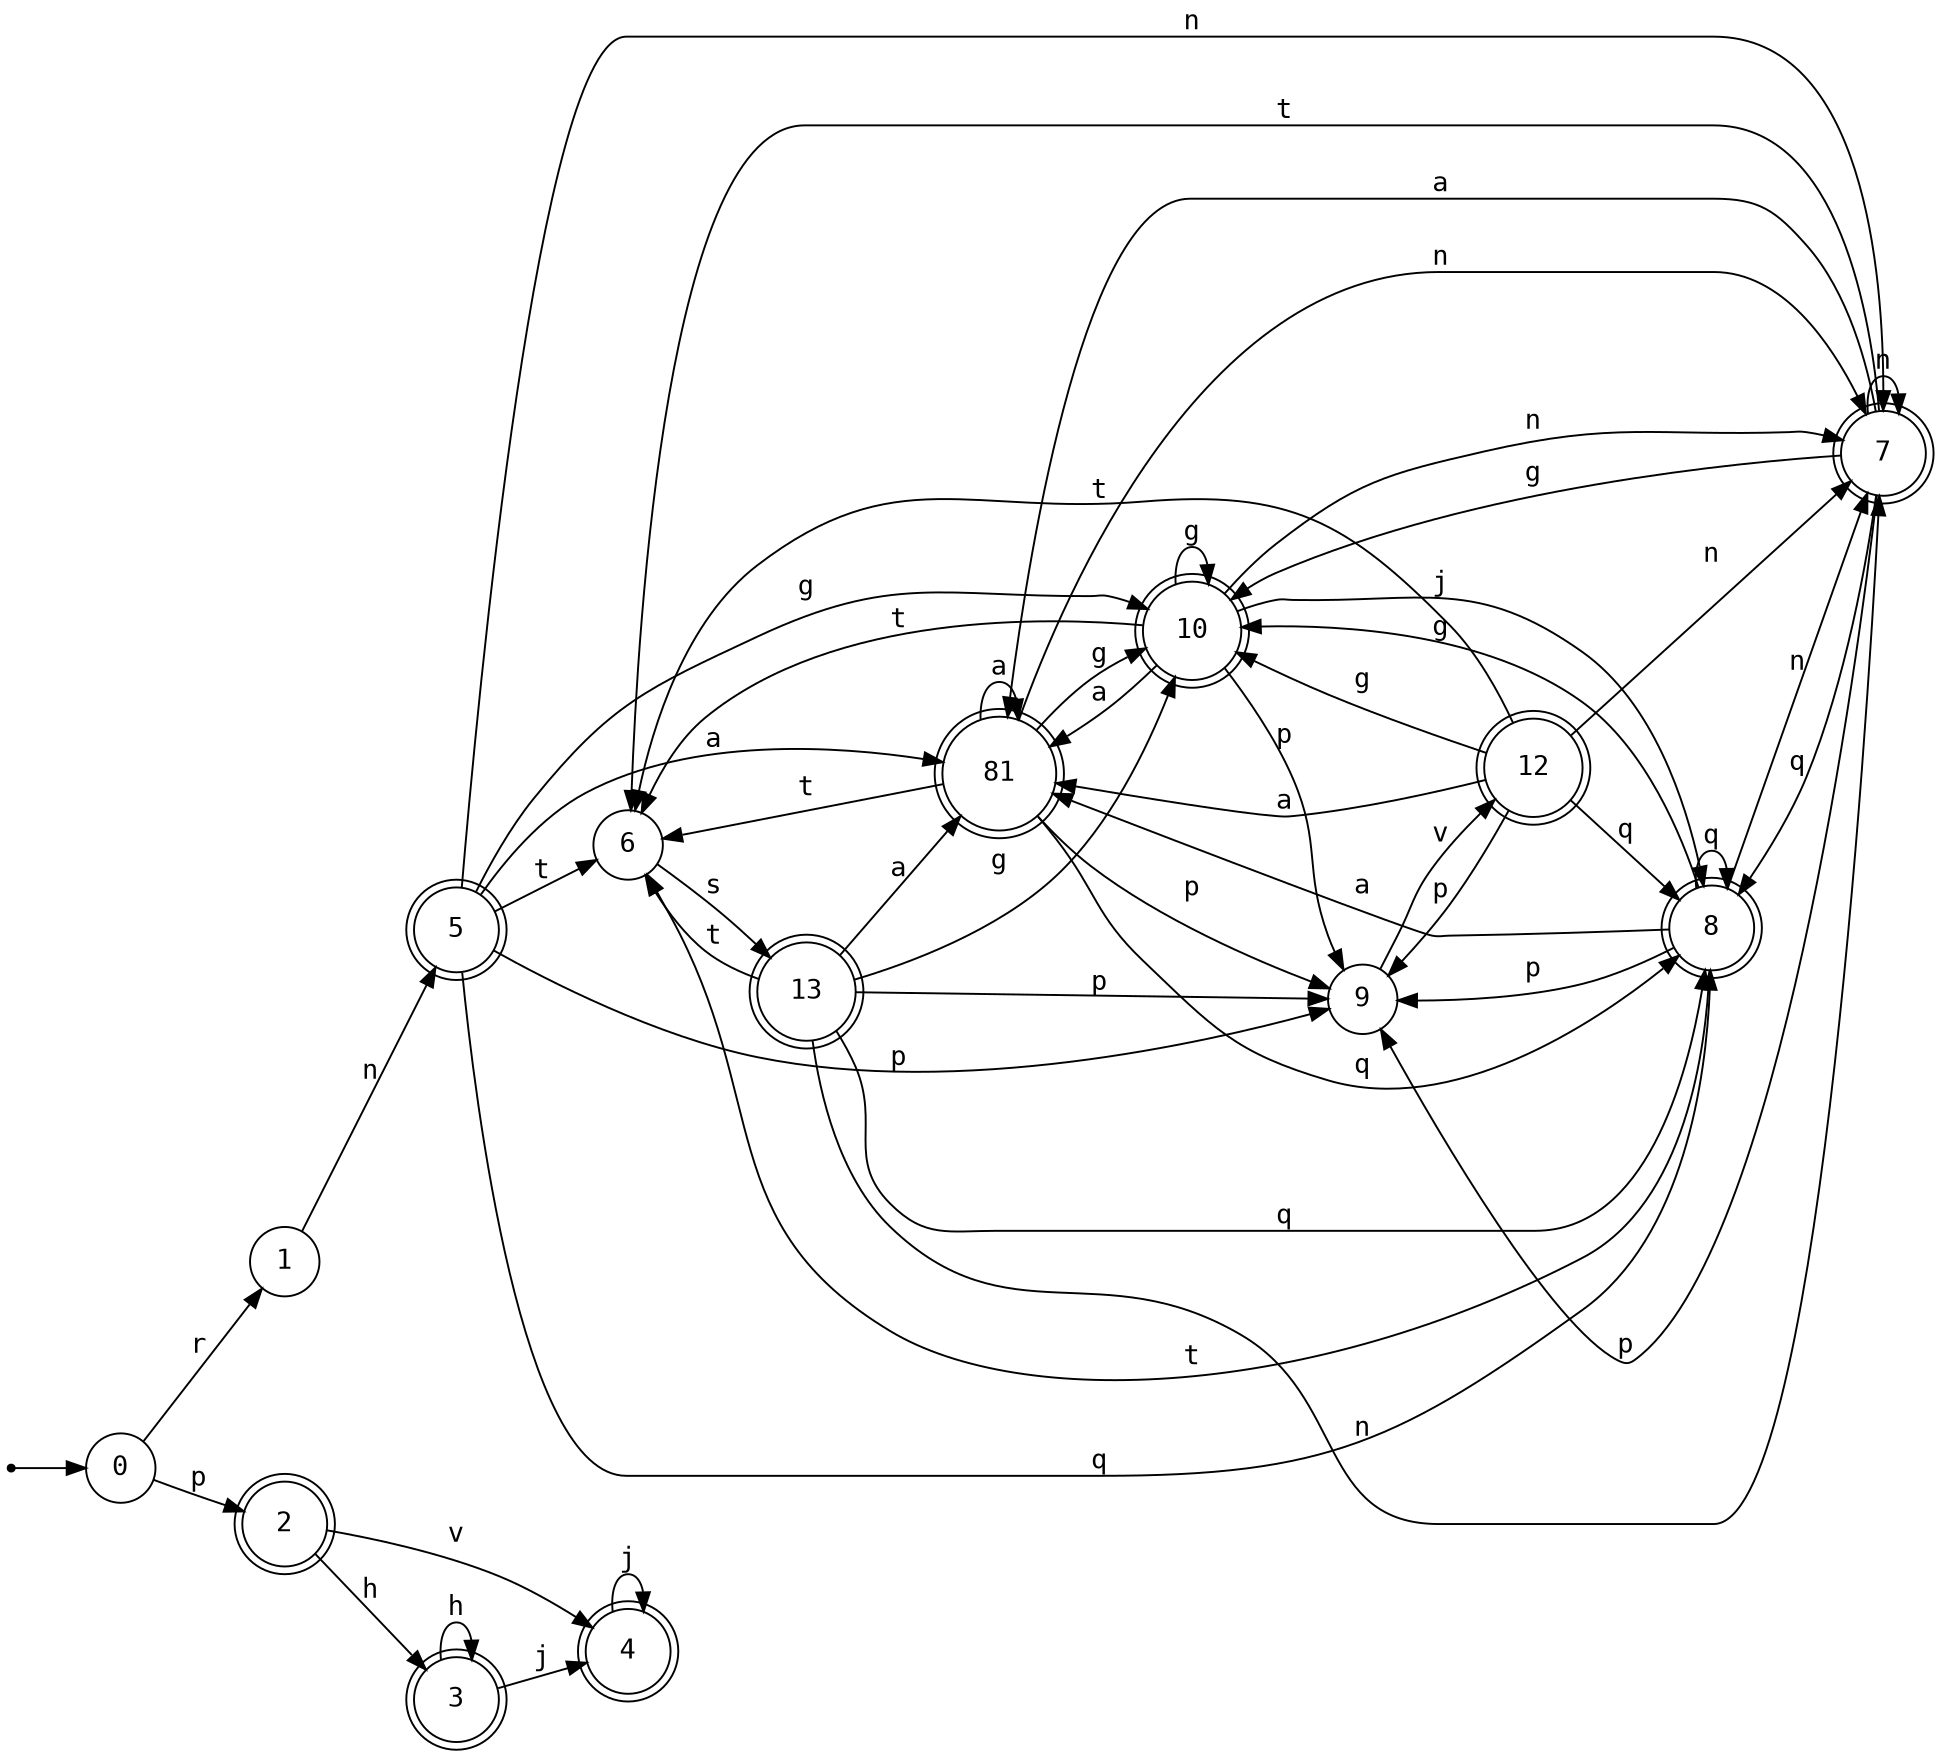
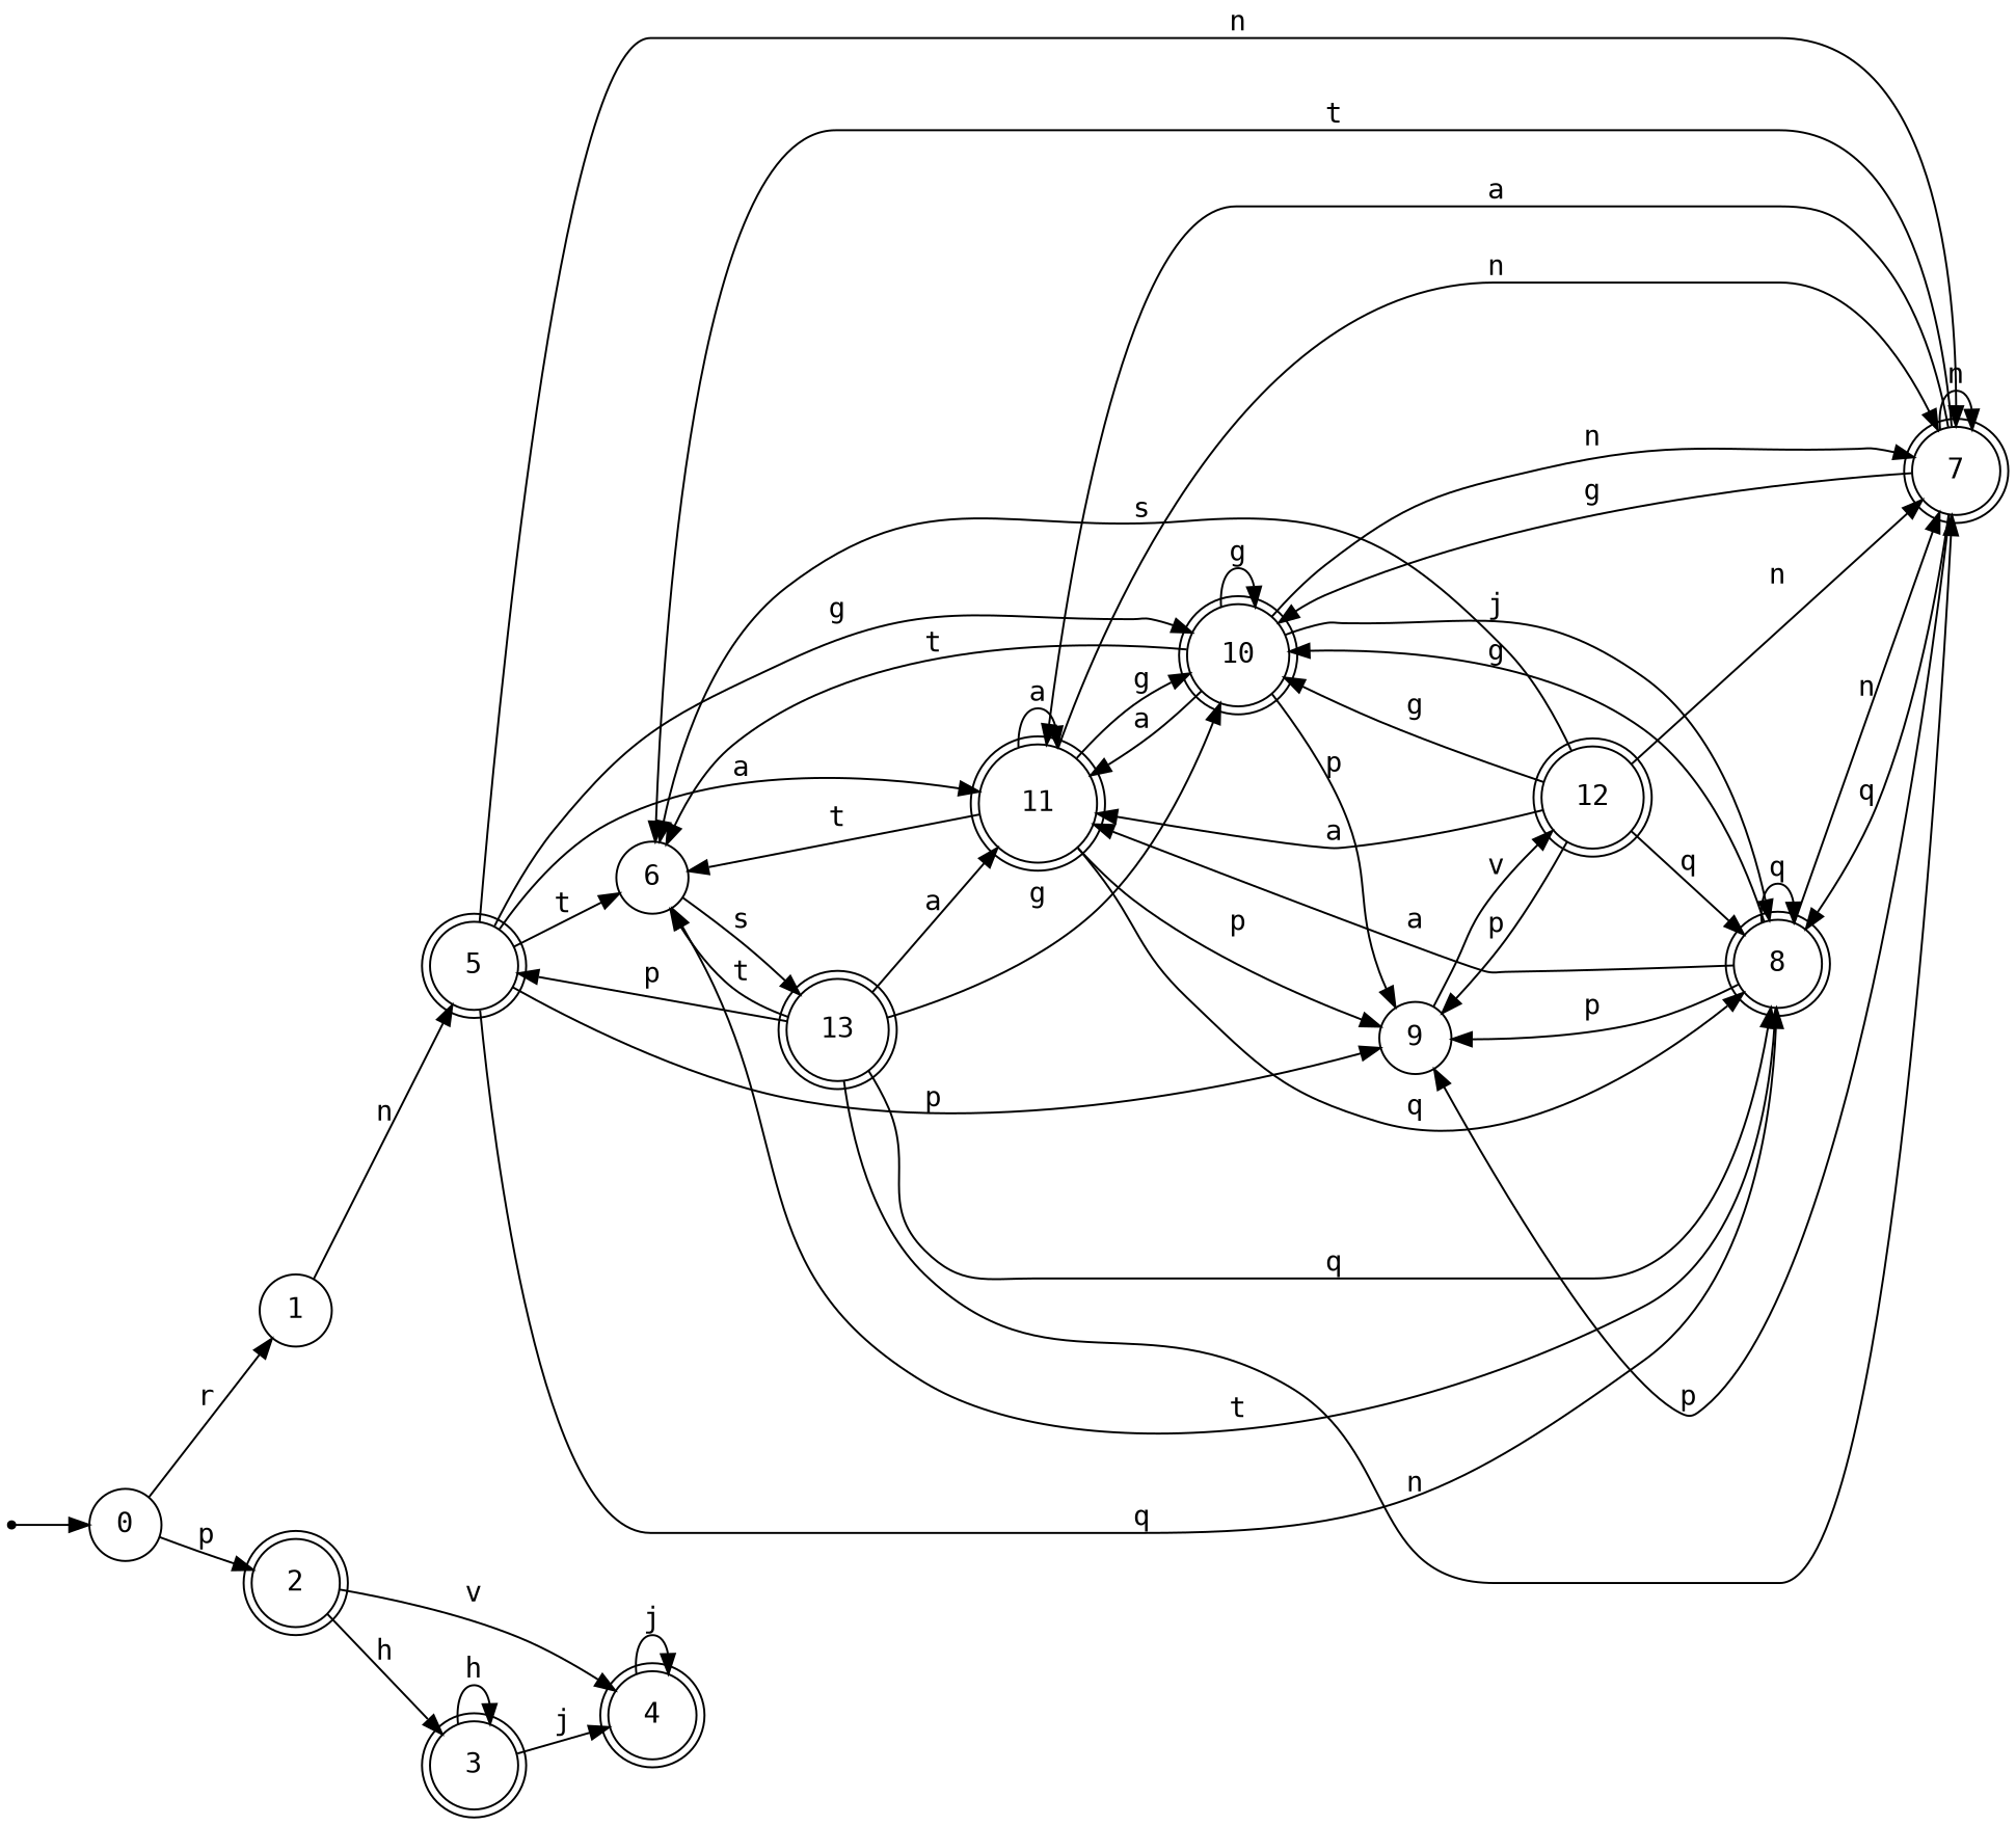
  digraph {
    fontname="DejaVu Sans Mono"
    rankdir=LR
    node [fontname="DejaVu Sans Mono" shape=doublecircle]
    edge [fontname="DejaVu Sans Mono"]
    dummy0 [shape=point]
    0 [shape=circle]
    1 [shape=circle]
    2
    5
    3
    4
    6 [shape=circle]
    7
    8
    9 [shape=circle]
    10
-   11 [label=81]
+   11
    13
    12
    dummy0 -> 0
    0 -> 1 [label=r]
    0 -> 2 [label=p]
    1 -> 5 [label=n]
    2 -> 3 [label=h]
    2 -> 4 [label=v]
    5 -> 6 [label=t]
    5 -> 7 [label=n]
    5 -> 8 [label=q]
    5 -> 9 [label=p]
    5 -> 10 [label=g]
    5 -> 11 [label=a]
    3 -> 3 [label=h]
    3 -> 4 [label=j]
    4 -> 4 [label=j]
    6 -> 13 [label=s]
    7 -> 6 [label=t]
    7 -> 7 [label=n]
    7 -> 8 [label=q]
    7 -> 9 [label=p]
    7 -> 10 [label=g]
    7 -> 11 [label=a]
    8 -> 6 [label=t]
    8 -> 7 [label=n]
    8 -> 8 [label=q]
    8 -> 9 [label=p]
    8 -> 10 [label=g]
    8 -> 11 [label=a]
    9 -> 12 [label=v]
    10 -> 6 [label=t]
    10 -> 7 [label=n]
    10 -> 8 [label=j]
    10 -> 9 [label=p]
    10 -> 10 [label=g]
    10 -> 11 [label=a]
    11 -> 6 [label=t]
    11 -> 7 [label=n]
    11 -> 8 [label=q]
    11 -> 9 [label=p]
    11 -> 10 [label=g]
    11 -> 11 [label=a]
    13 -> 6 [label=t]
    13 -> 7 [label=n]
    13 -> 8 [label=q]
-   13 -> 9 [label=p]
+   13 -> 5 [label=p]
    13 -> 10 [label=g]
    13 -> 11 [label=a]
-   12 -> 6 [label=t]
+   12 -> 6 [label=s]
    12 -> 7 [label=n]
    12 -> 8 [label=q]
    12 -> 9 [label=p]
    12 -> 10 [label=g]
    12 -> 11 [label=a]
  }
